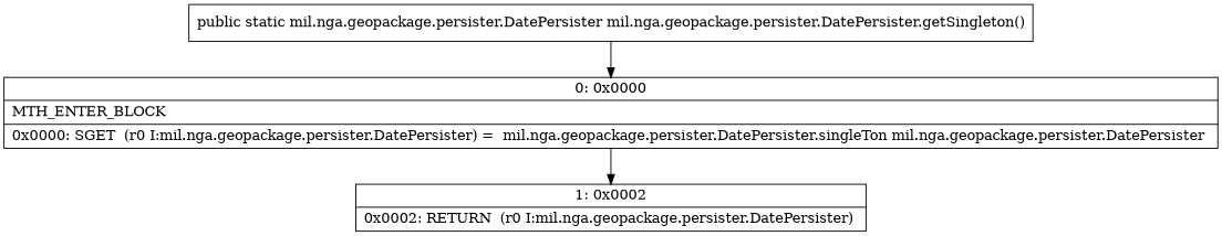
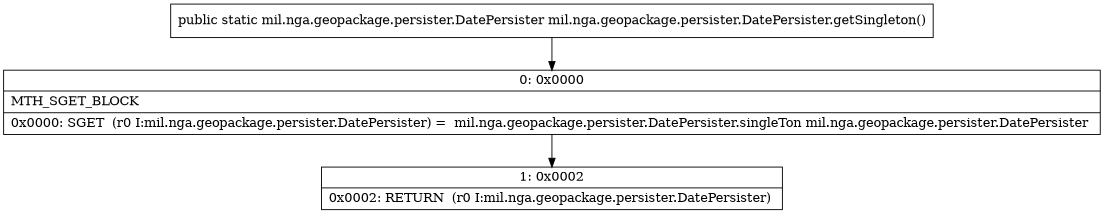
  digraph {
    node [shape=record]
-   n1 [label="{0\:\ 0x0000|MTH_ENTER_BLOCK\l|0x0000: SGET  (r0 I:mil.nga.geopackage.persister.DatePersister) =  mil.nga.geopackage.persister.DatePersister.singleTon mil.nga.geopackage.persister.DatePersister \l}"]
+   n1 [label="{0\:\ 0x0000|MTH_SGET_BLOCK\l|0x0000: SGET  (r0 I:mil.nga.geopackage.persister.DatePersister) =  mil.nga.geopackage.persister.DatePersister.singleTon mil.nga.geopackage.persister.DatePersister \l}"]
    n2 [label="{1\:\ 0x0002|0x0002: RETURN  (r0 I:mil.nga.geopackage.persister.DatePersister) \l}"]
    n3 [label="{public static mil.nga.geopackage.persister.DatePersister mil.nga.geopackage.persister.DatePersister.getSingleton() }"]
    n1 -> n2
    n3 -> n1
  }
